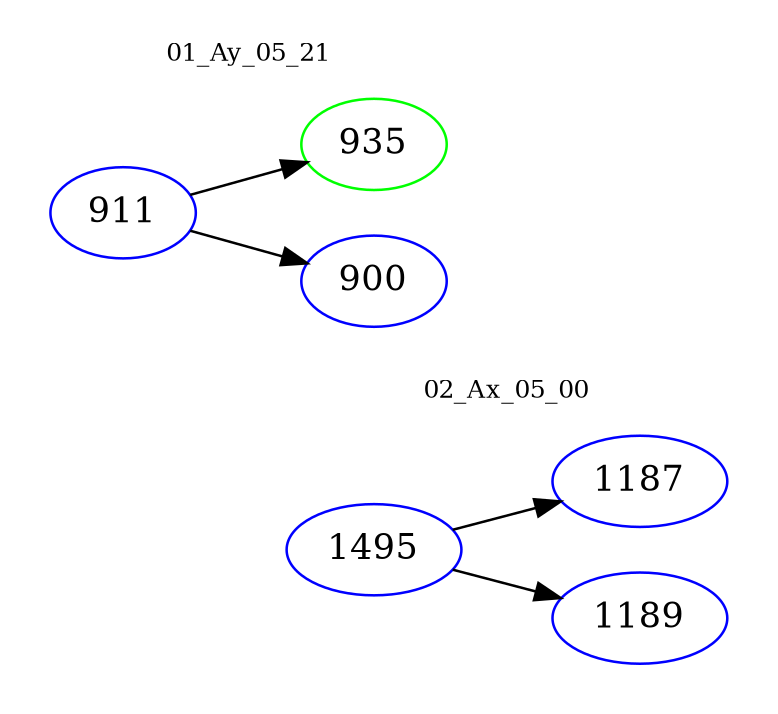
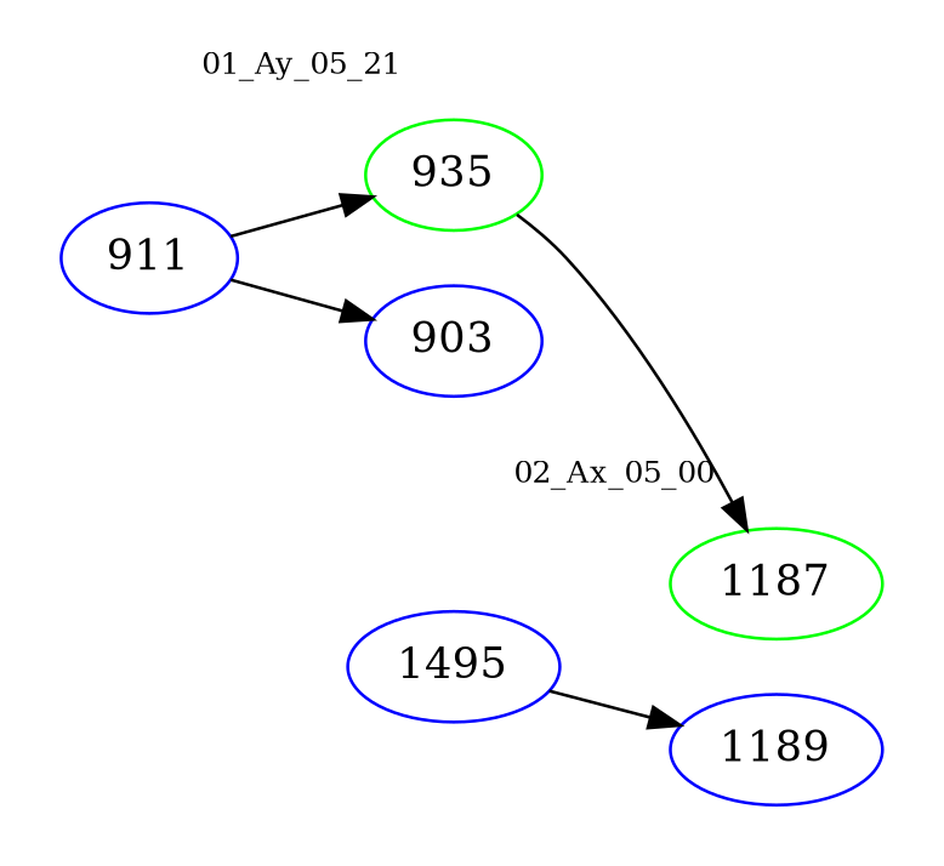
  digraph {
    rankdir=LR
    node [color=blue]
    edge [color=black]
    n1 [label=911]
-   n2 [label=900]
+   n2 [label=903]
    n3 [color=green label=935]
    n4 [label=1495]
-   n5 [label=1187]
+   n5 [color=green label=1187]
    n6 [label=1189]
    subgraph cluster_1 {
      color=white
      fontsize=10
      label="01_Ay_05_21"
      n1
      n2
      n3
    }
    subgraph cluster_2 {
      color=white
      fontsize=10
      label="02_Ax_05_00"
      n4
      n5
      n6
    }
    n1 -> n2
    n1 -> n3
-   n4 -> n5
+   n3 -> n5
    n4 -> n6
  }
